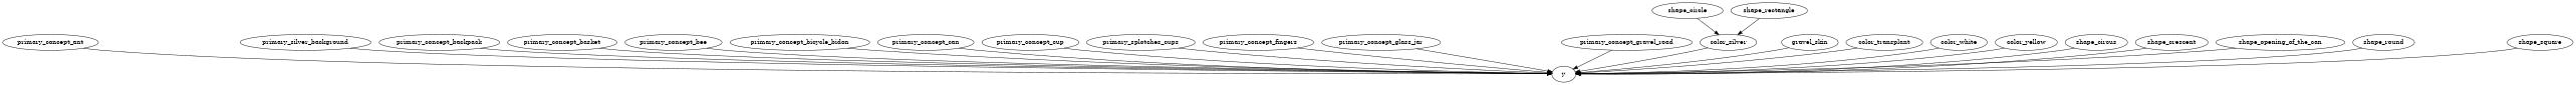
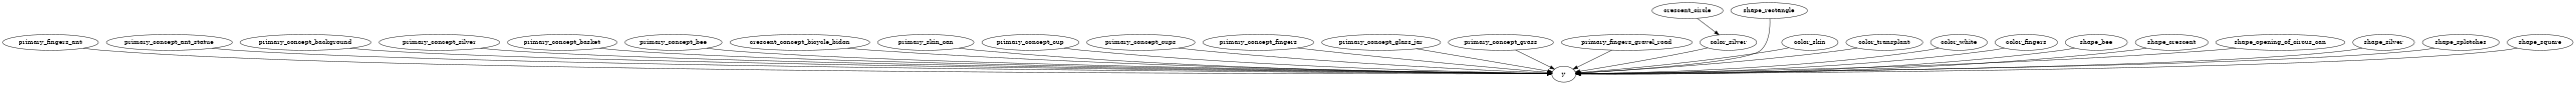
  strict digraph {
-   primary_concept_ant
+   primary_concept_ant [label=primary_fingers_ant]
    y
-   primary_concept_background [label=primary_silver_background]
-   primary_concept_backpack
+   primary_concept_ant_statue
+   primary_concept_background
+   primary_concept_backpack [label=primary_concept_silver]
    primary_concept_basket
    primary_concept_bee
-   primary_concept_bicycle_bidon
-   primary_concept_can
+   primary_concept_bicycle_bidon [label=crescent_concept_bicycle_bidon]
+   primary_concept_can [label=primary_skin_can]
    primary_concept_cup
-   primary_concept_cups [label=primary_splotches_cups]
+   primary_concept_cups
    primary_concept_fingers
    primary_concept_glass_jar
-   primary_concept_gravel_road
+   primary_concept_grass
+   primary_concept_gravel_road [label=primary_fingers_gravel_road]
    color_silver
-   color_skin [label=gravel_skin]
+   color_skin
    color_transplant
    color_white
-   color_yellow
-   shape_circle
-   shape_circus
+   color_yellow [label=color_fingers]
+   shape_circle [label=crescent_circle]
+   shape_circus [label=shape_bee]
    shape_crescent
-   shape_opening_of_the_can
+   shape_opening_of_the_can [label=shape_opening_of_circus_can]
    shape_rectangle
-   shape_round
+   shape_round [label=shape_silver]
+   shape_splotches
    shape_square
    primary_concept_ant -> y
+   primary_concept_ant_statue -> y
    primary_concept_background -> y
    primary_concept_backpack -> y
    primary_concept_basket -> y
    primary_concept_bee -> y
    primary_concept_bicycle_bidon -> y
    primary_concept_can -> y
    primary_concept_cup -> y
    primary_concept_cups -> y
    primary_concept_fingers -> y
    primary_concept_glass_jar -> y
+   primary_concept_grass -> y
    primary_concept_gravel_road -> y
    color_silver -> y
    color_skin -> y
    color_transplant -> y
    color_white -> y
    color_yellow -> y
    shape_circle -> color_silver
    shape_circus -> y
    shape_crescent -> y
    shape_opening_of_the_can -> y
-   shape_rectangle -> color_silver
+   shape_rectangle -> y
    shape_round -> y
+   shape_splotches -> y
    shape_square -> y
  }
